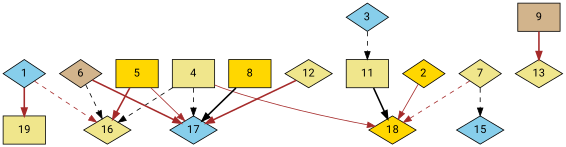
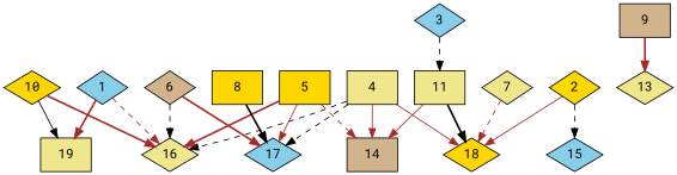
  digraph {
    fontname="Roboto Mono"
    node [alpha=0.07 fillcolor=khaki fontname="Roboto Mono" shape=diamond style=filled]
    edge [color=brown fontname="Roboto Mono" style=dashed]
    1 [alpha=0.16 expect_size=12048384 fillcolor=skyblue]
    16 [alpha=0.01 expect_size=45753344]
    19 [expect_size=41231360 shape=box]
    2 [alpha=0.10 expect_size=30802944 fillcolor=gold]
    15 [alpha=0.18 expect_size=35920896 fillcolor=skyblue]
    18 [expect_size=47039488 fillcolor=gold]
    3 [alpha=0.06 expect_size=13507584 fillcolor=skyblue]
    11 [alpha=0.01 expect_size=45518848 shape=box]
    4 [alpha=0.04 expect_size=18768896 shape=box]
+   14 [alpha=0.19 expect_size=27248640 fillcolor=tan shape=box]
    17 [alpha=0.12 expect_size=30745600 fillcolor=skyblue]
    5 [alpha=0.04 expect_size=21019648 fillcolor=gold shape=box]
    6 [alpha=0.14 expect_size=11772928 fillcolor=tan]
    7 [expect_size=8177664]
    8 [alpha=0.18 expect_size=19874816 fillcolor=gold shape=box]
    9 [alpha=0.02 expect_size=51822592 fillcolor=tan shape=box]
    13 [alpha=0.06 expect_size=13008896]
-   12 [alpha=0.05 expect_size=35617792]
+   10 [alpha=0.17 expect_size=15372288 fillcolor=gold]
    1 -> 16
    1 -> 19 [style=bold]
-   7 -> 15 [color=black]
+   2 -> 15 [color=black]
    2 -> 18 [style=solid]
    3 -> 11 [color=black]
    11 -> 18 [color=black style=bold]
+   11 -> 14 [style=solid]
    4 -> 16 [color=black]
    4 -> 18 [style=solid]
+   4 -> 14 [style=solid]
    4 -> 17 [color=black]
    5 -> 16 [style=bold]
+   5 -> 14
    5 -> 17 [style=solid]
    6 -> 16 [color=black]
    6 -> 17 [style=bold]
    7 -> 18
    8 -> 17 [color=black style=bold]
    9 -> 13 [style=bold]
-   12 -> 17 [style=bold]
+   10 -> 16 [style=bold]
+   10 -> 19 [color=black style=solid]
  }
